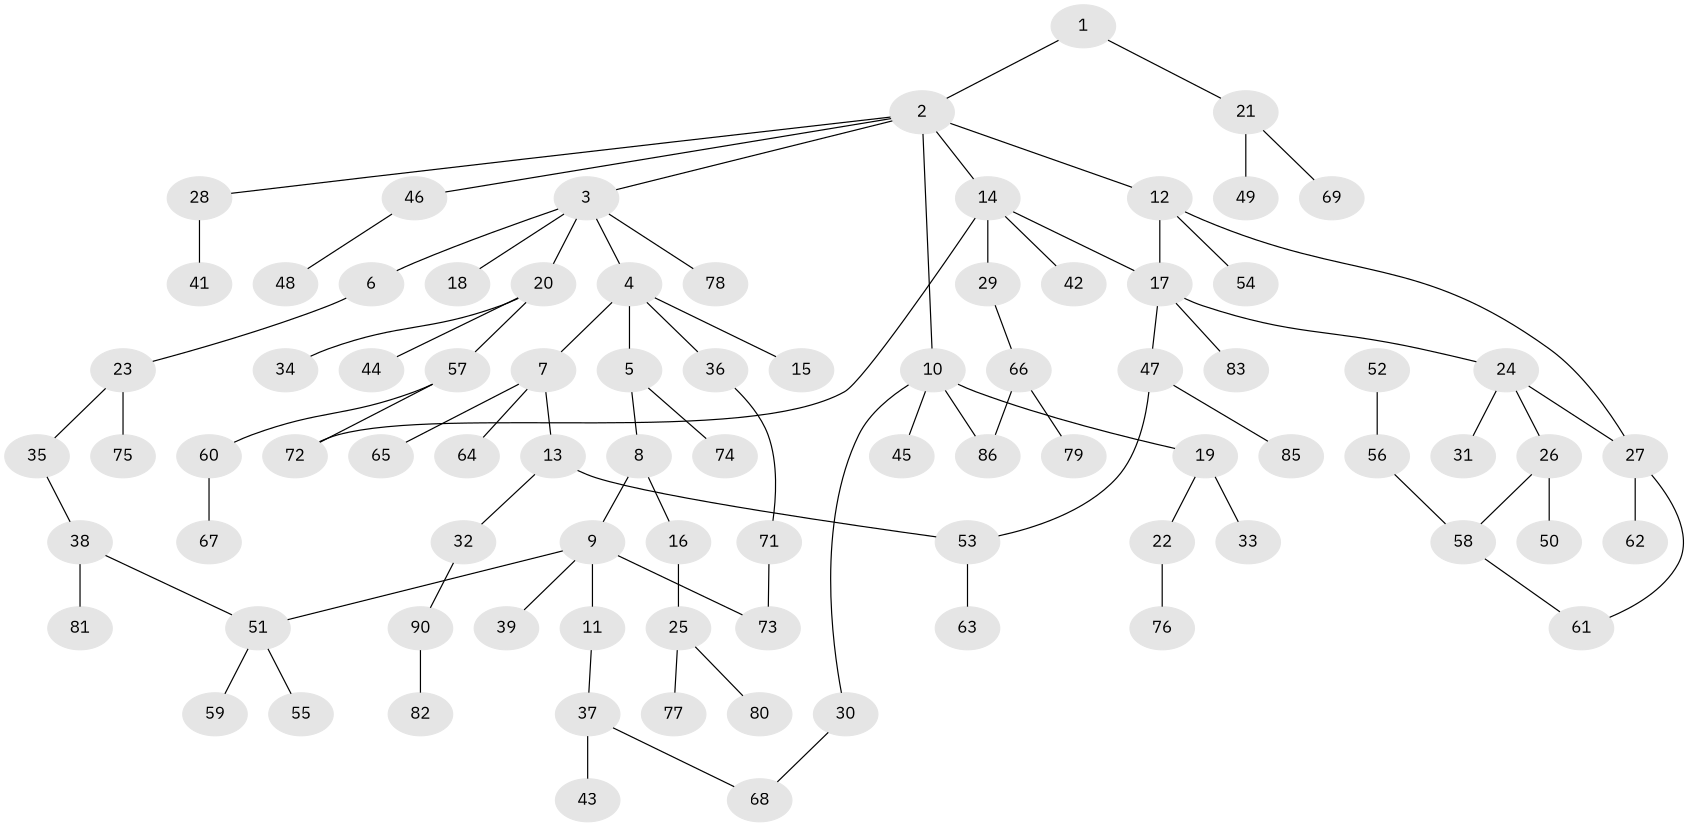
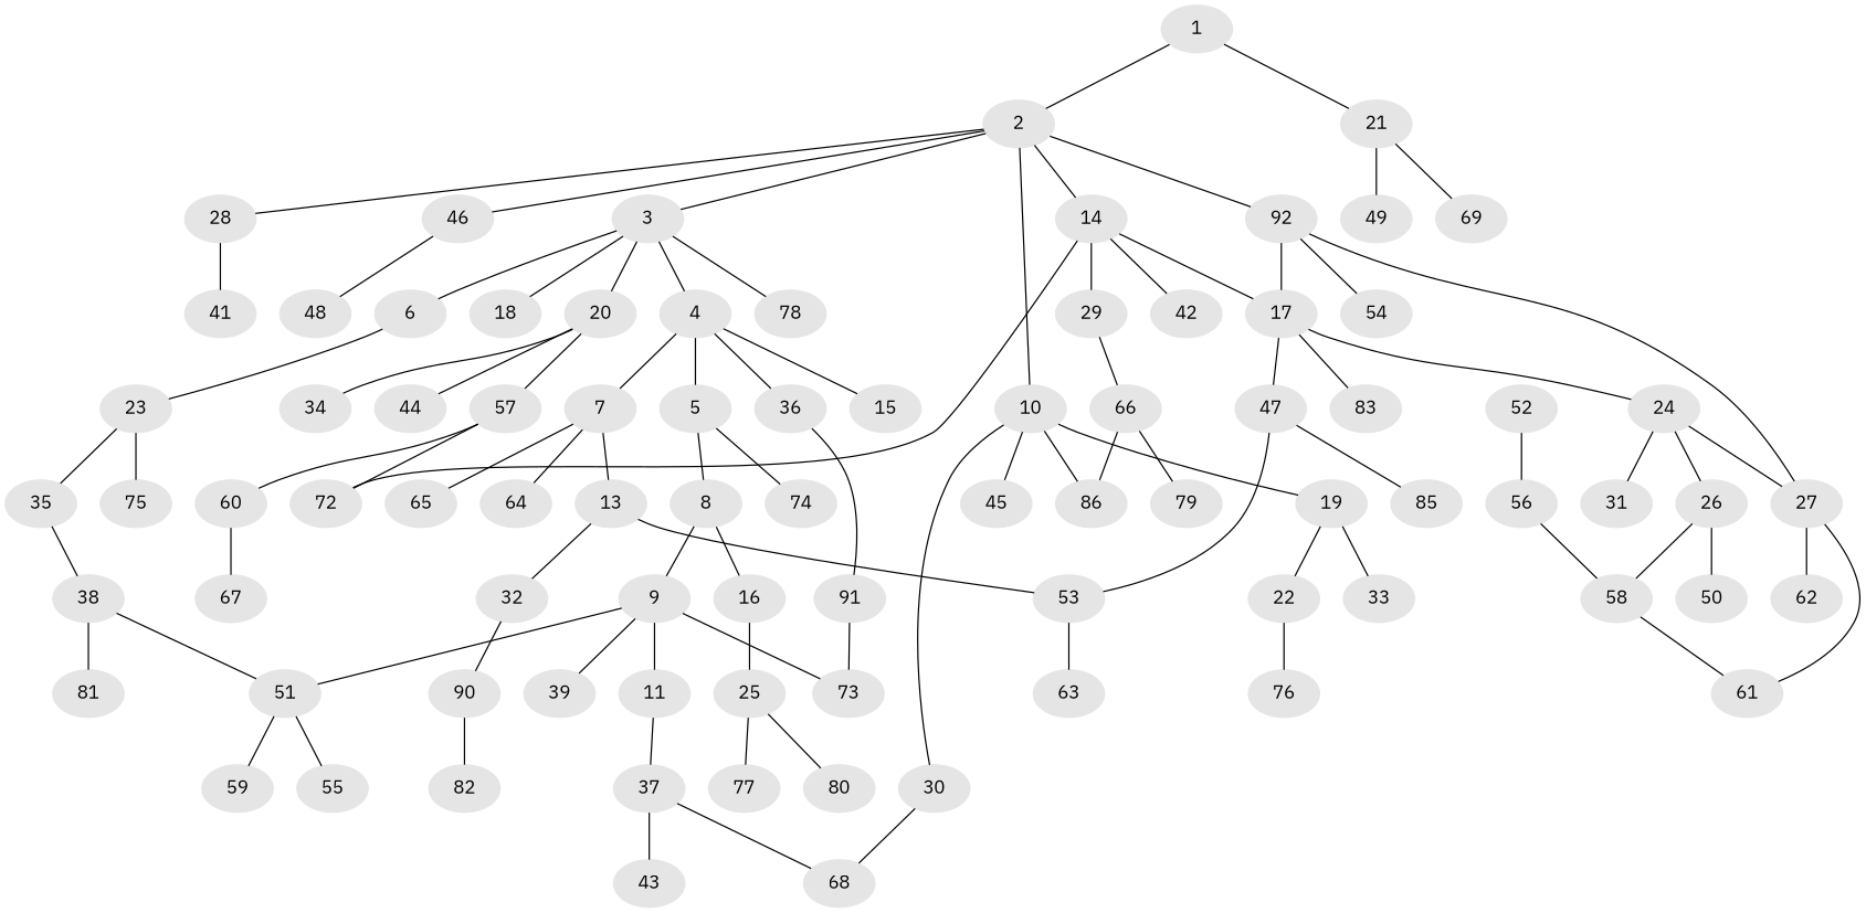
  graph {
    fontname="IBM Plex Sans"
    node [color=gray90 fontname="IBM Plex Sans" style=filled]
    edge [fontname="IBM Plex Sans"]
    1
    2
    21
    3
    10
-   12
+   12 [label=92]
    14
    28
    46
    49
    69
    4
    6
    18
    20
    78
    19
    30
    45
    n20 [label=86]
    17
    27
    54
    29
    42
    72
    41
    48
    5
    7
    15
    36
    23
    34
    44
    57
    8
    74
    13
    64
    65
-   71
+   71 [label=91]
    9
    16
    35
    75
    32
    53
    11
    39
    51
    73
    25
    37
    55
    59
    22
    33
    68
    43
    24
    47
    83
    61
    62
    n66 [label=90]
    63
    66
    77
    80
    26
    31
    85
    76
    60
    38
    50
    58
    79
    82
    81
    52
    56
    67
    1 -- 2
    1 -- 21
    2 -- 3
    2 -- 10
    2 -- 12
    2 -- 14
    2 -- 28
    2 -- 46
    21 -- 49
    21 -- 69
    3 -- 4
    3 -- 6
    3 -- 18
    3 -- 20
    3 -- 78
    10 -- 19
    10 -- 30
    10 -- 45
    10 -- n20
    12 -- 17
    12 -- 27
    12 -- 54
    14 -- 17
    14 -- 29
    14 -- 42
    14 -- 72
    28 -- 41
    46 -- 48
    4 -- 5
    4 -- 7
    4 -- 15
    4 -- 36
    6 -- 23
    20 -- 34
    20 -- 44
    20 -- 57
    19 -- 22
    19 -- 33
    30 -- 68
    17 -- 24
    17 -- 47
    17 -- 83
    27 -- 61
    27 -- 62
    29 -- 66
    5 -- 8
    5 -- 74
    7 -- 13
    7 -- 64
    7 -- 65
    36 -- 71
    23 -- 35
    23 -- 75
    57 -- 72
    57 -- 60
    8 -- 9
    8 -- 16
    13 -- 32
    13 -- 53
    71 -- 73
    9 -- 11
    9 -- 39
    9 -- 51
    9 -- 73
    16 -- 25
    35 -- 38
    32 -- n66
    53 -- 63
    11 -- 37
    51 -- 55
    51 -- 59
    25 -- 77
    25 -- 80
    37 -- 68
    37 -- 43
    22 -- 76
    24 -- 27
    24 -- 26
    24 -- 31
    47 -- 53
    47 -- 85
    n66 -- 82
    66 -- n20
    66 -- 79
    26 -- 50
    26 -- 58
    60 -- 67
    38 -- 51
    38 -- 81
    58 -- 61
    52 -- 56
    56 -- 58
  }
